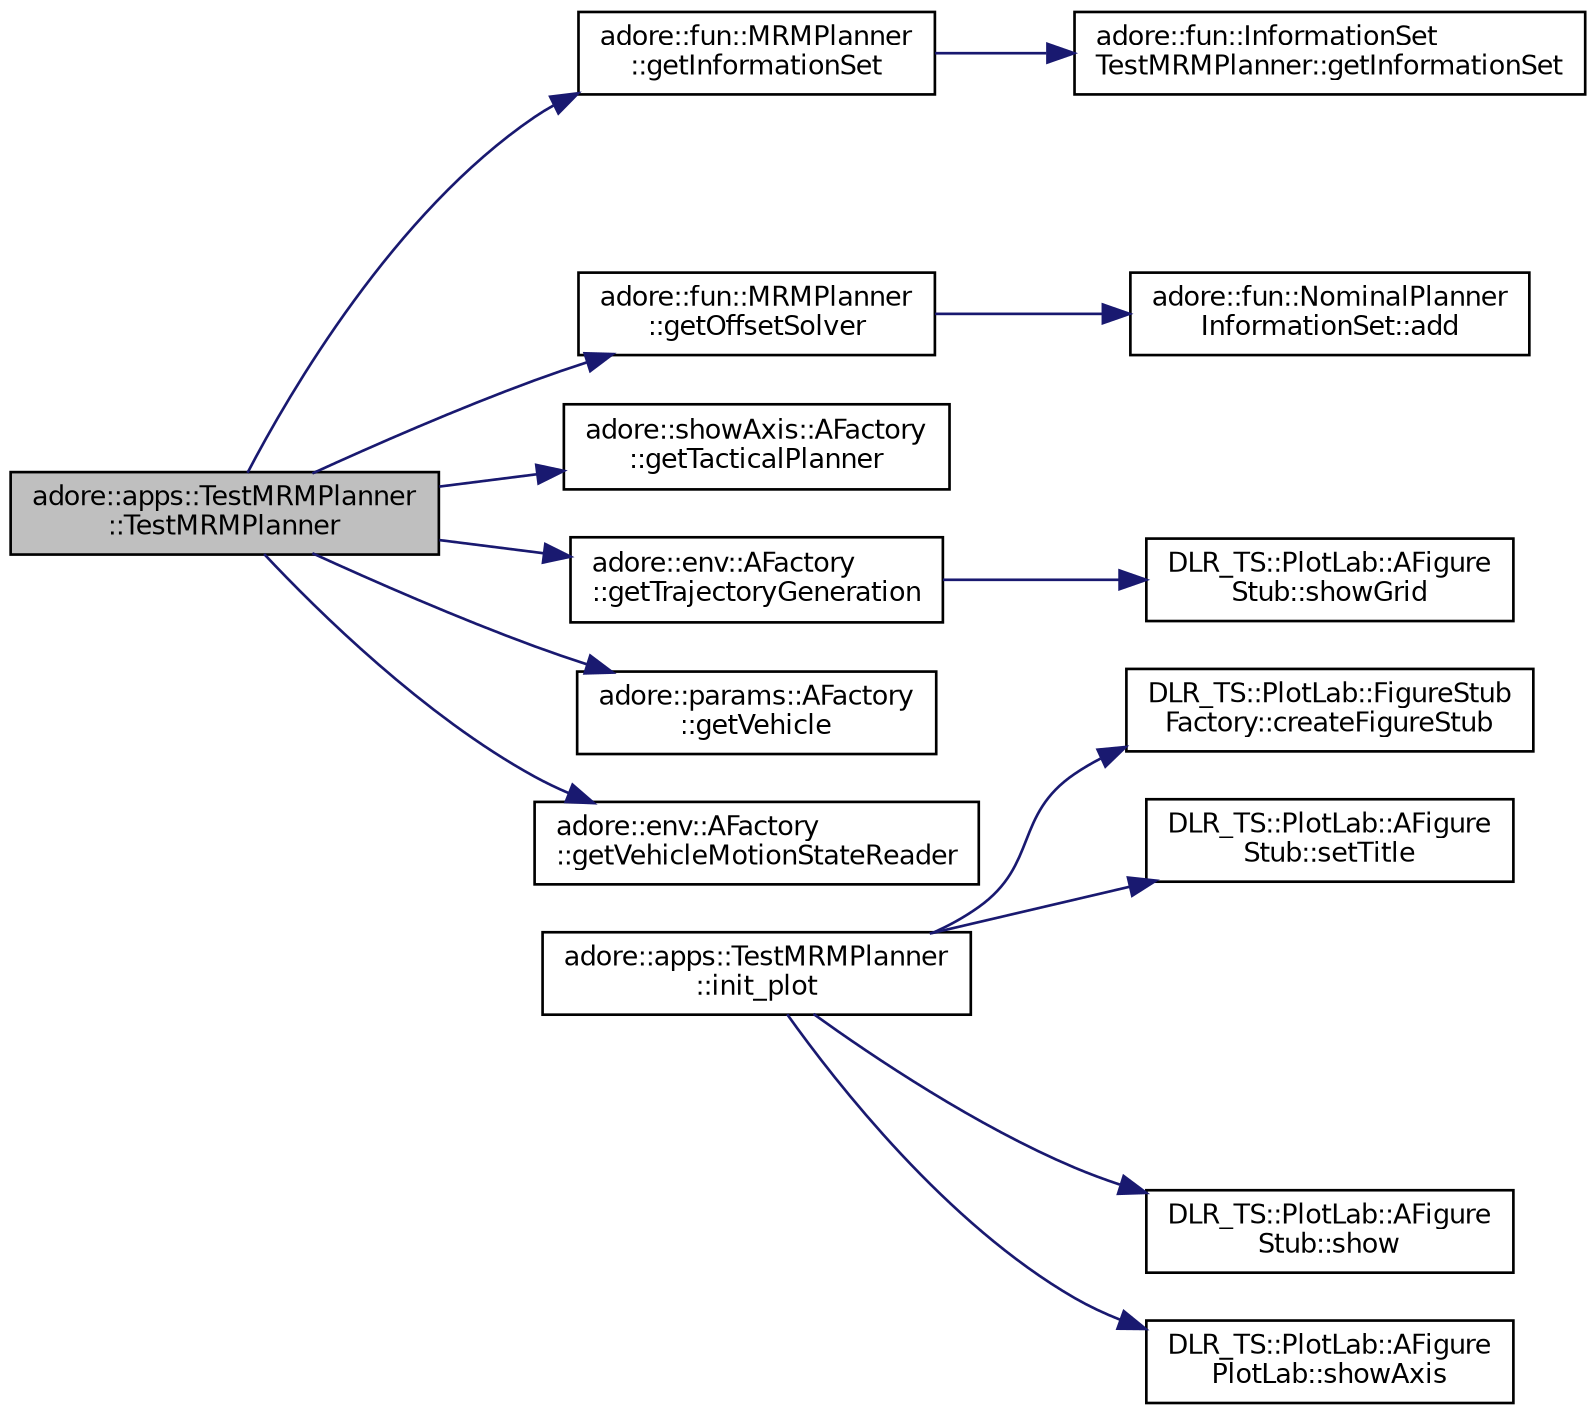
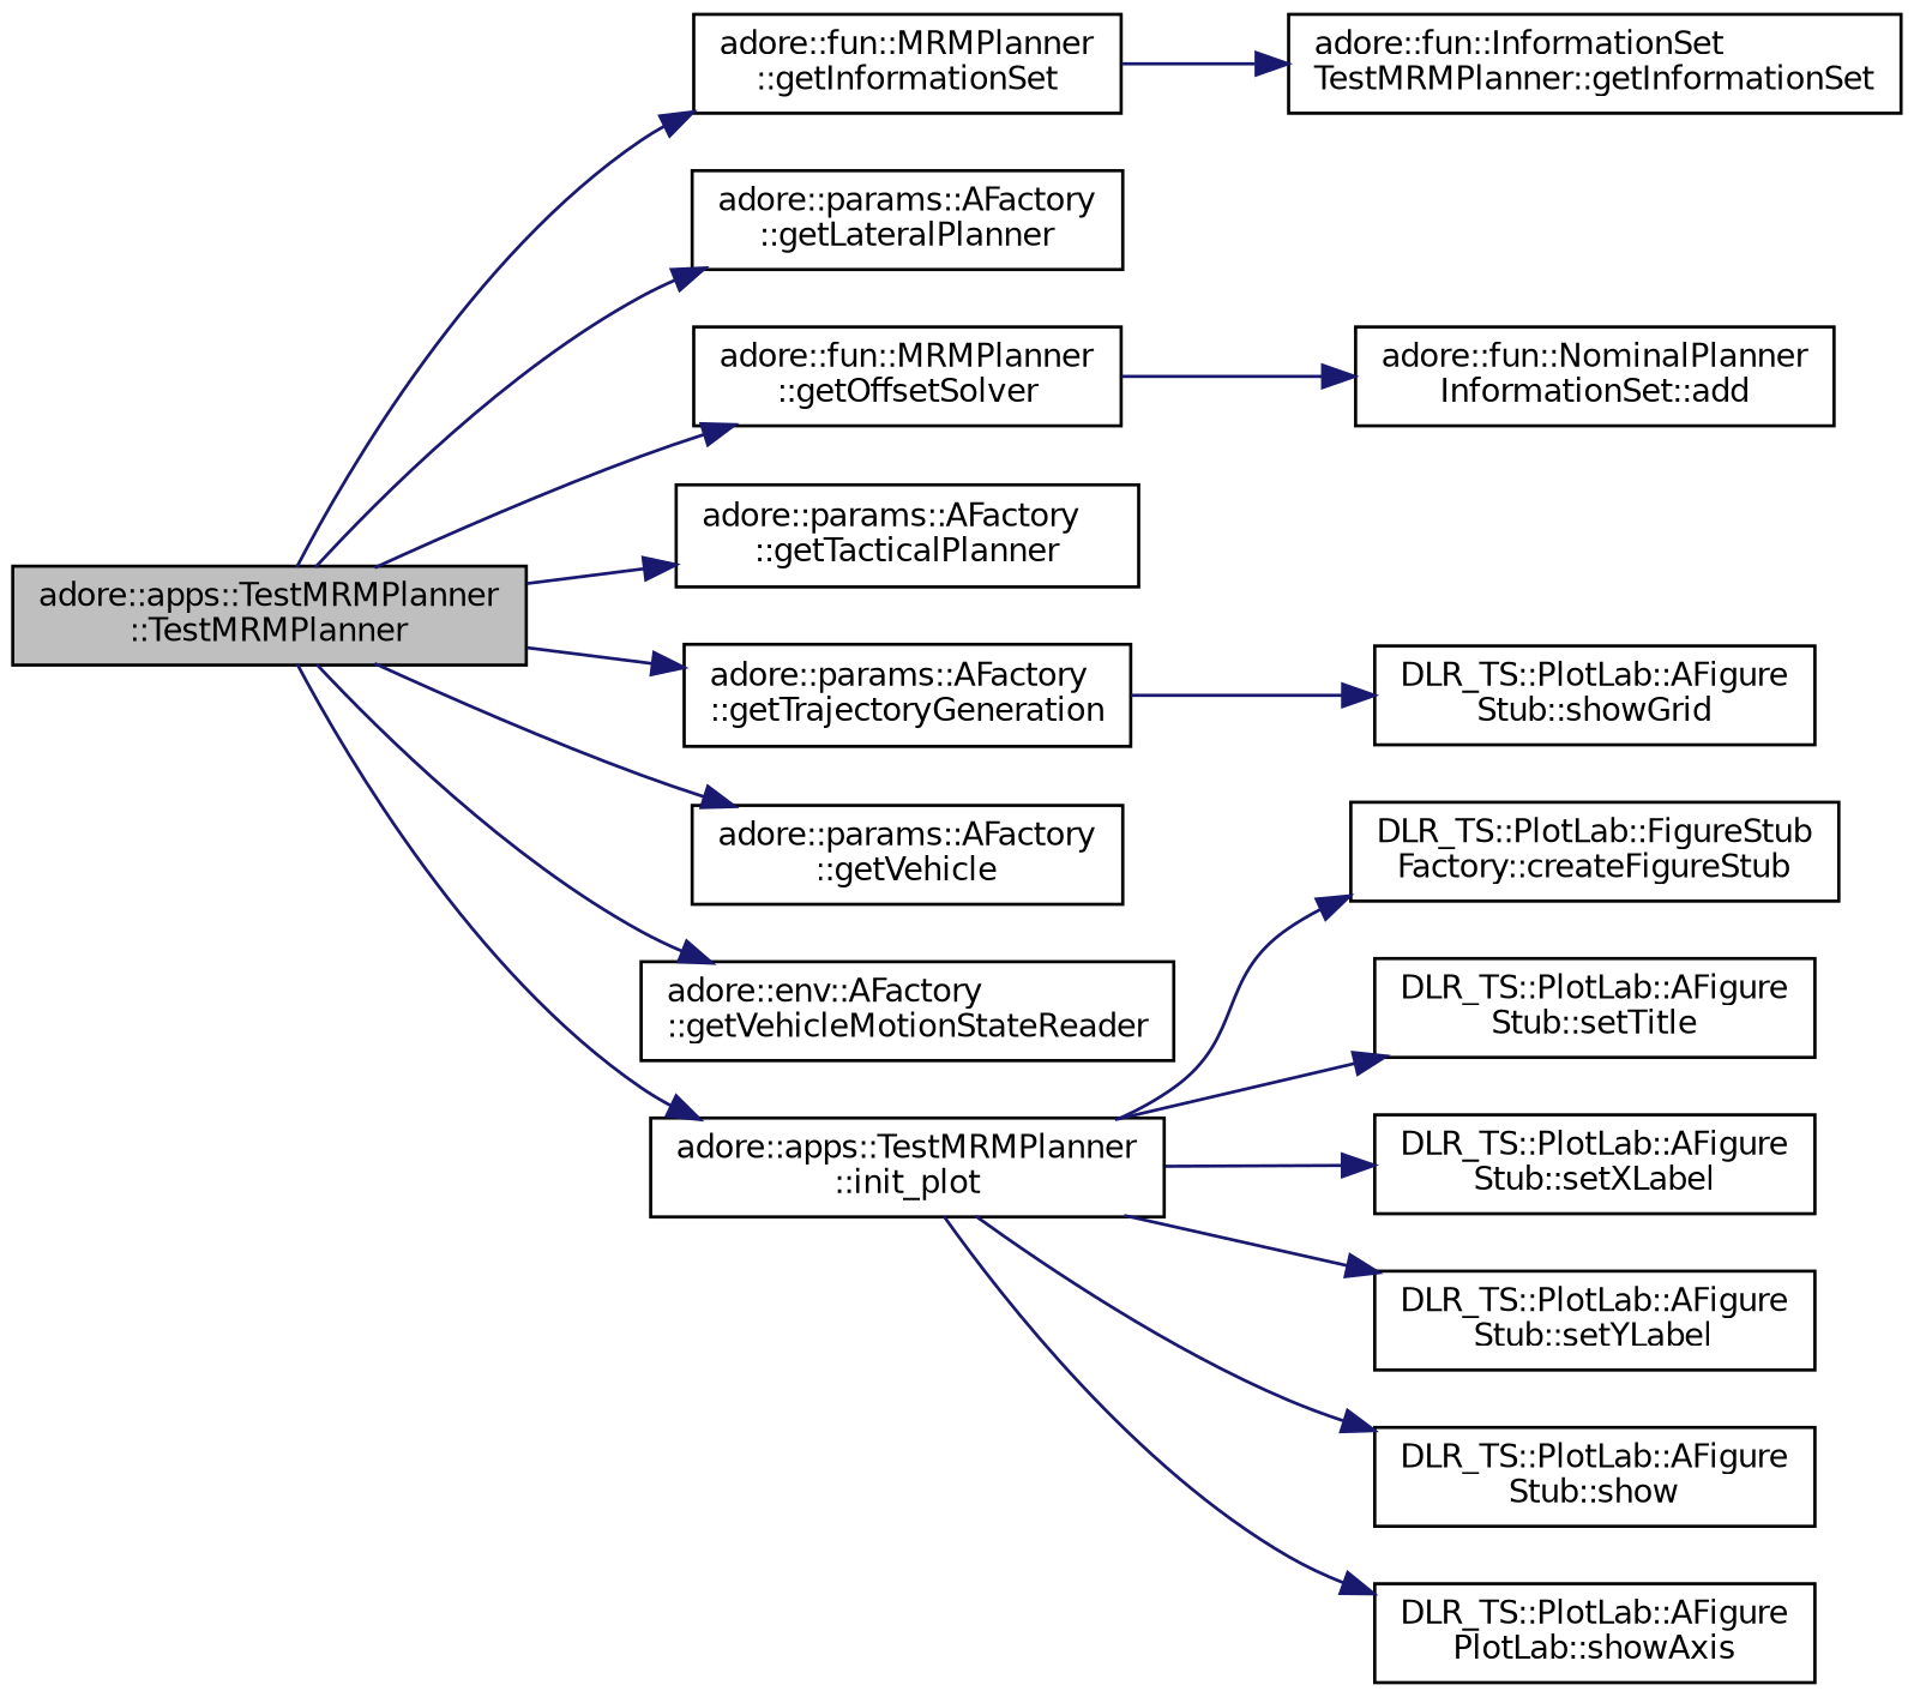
  digraph {
    rankdir=LR
    node [color=black fillcolor=white fontname=Helvetica fontsize=10 shape=record style=filled]
    edge [color=midnightblue fontname=Helvetica fontsize=10 labelfontname=Helvetica labelfontsize=10 style=solid]
    n1 [fillcolor=grey75 fontcolor=black height=0.2 label="adore::apps::TestMRMPlanner\l::TestMRMPlanner" width=0.4]
    n2 [height=0.2 label="adore::fun::MRMPlanner\l::getInformationSet" width=0.4]
+   n3 [height=0.2 label="adore::params::AFactory\l::getLateralPlanner" width=0.4]
    n4 [height=0.2 label="adore::fun::MRMPlanner\l::getOffsetSolver" width=0.4]
-   n5 [height=0.2 label="adore::showAxis::AFactory\l::getTacticalPlanner" width=0.4]
-   n6 [height=0.2 label="adore::env::AFactory\l::getTrajectoryGeneration" width=0.4]
+   n5 [height=0.2 label="adore::params::AFactory\l::getTacticalPlanner" width=0.4]
+   n6 [height=0.2 label="adore::params::AFactory\l::getTrajectoryGeneration" width=0.4]
    n7 [height=0.2 label="adore::params::AFactory\l::getVehicle" width=0.4]
    n8 [height=0.2 label="adore::env::AFactory\l::getVehicleMotionStateReader" width=0.4]
    n9 [height=0.2 label="adore::apps::TestMRMPlanner\l::init_plot" width=0.4]
    n10 [height=0.2 label="adore::fun::NominalPlanner\lInformationSet::add" width=0.4]
    n11 [height=0.2 label="adore::fun::InformationSet\lTestMRMPlanner::getInformationSet" width=0.4]
    n12 [height=0.2 label="DLR_TS::PlotLab::AFigure\lStub::showGrid" width=0.4]
    n13 [height=0.2 label="DLR_TS::PlotLab::FigureStub\lFactory::createFigureStub" width=0.4]
    n14 [height=0.2 label="DLR_TS::PlotLab::AFigure\lStub::setTitle" width=0.4]
+   n15 [height=0.2 label="DLR_TS::PlotLab::AFigure\lStub::setXLabel" width=0.4]
+   n16 [height=0.2 label="DLR_TS::PlotLab::AFigure\lStub::setYLabel" width=0.4]
    n17 [height=0.2 label="DLR_TS::PlotLab::AFigure\lStub::show" width=0.4]
    n18 [height=0.2 label="DLR_TS::PlotLab::AFigure\lPlotLab::showAxis" width=0.4]
    n1 -> n2
+   n1 -> n3
    n1 -> n4
    n1 -> n5
    n1 -> n6
    n1 -> n7
    n1 -> n8
+   n1 -> n9
    n2 -> n11
    n4 -> n10
    n6 -> n12
    n9 -> n13
    n9 -> n14
+   n9 -> n15
+   n9 -> n16
    n9 -> n17
    n9 -> n18
  }
